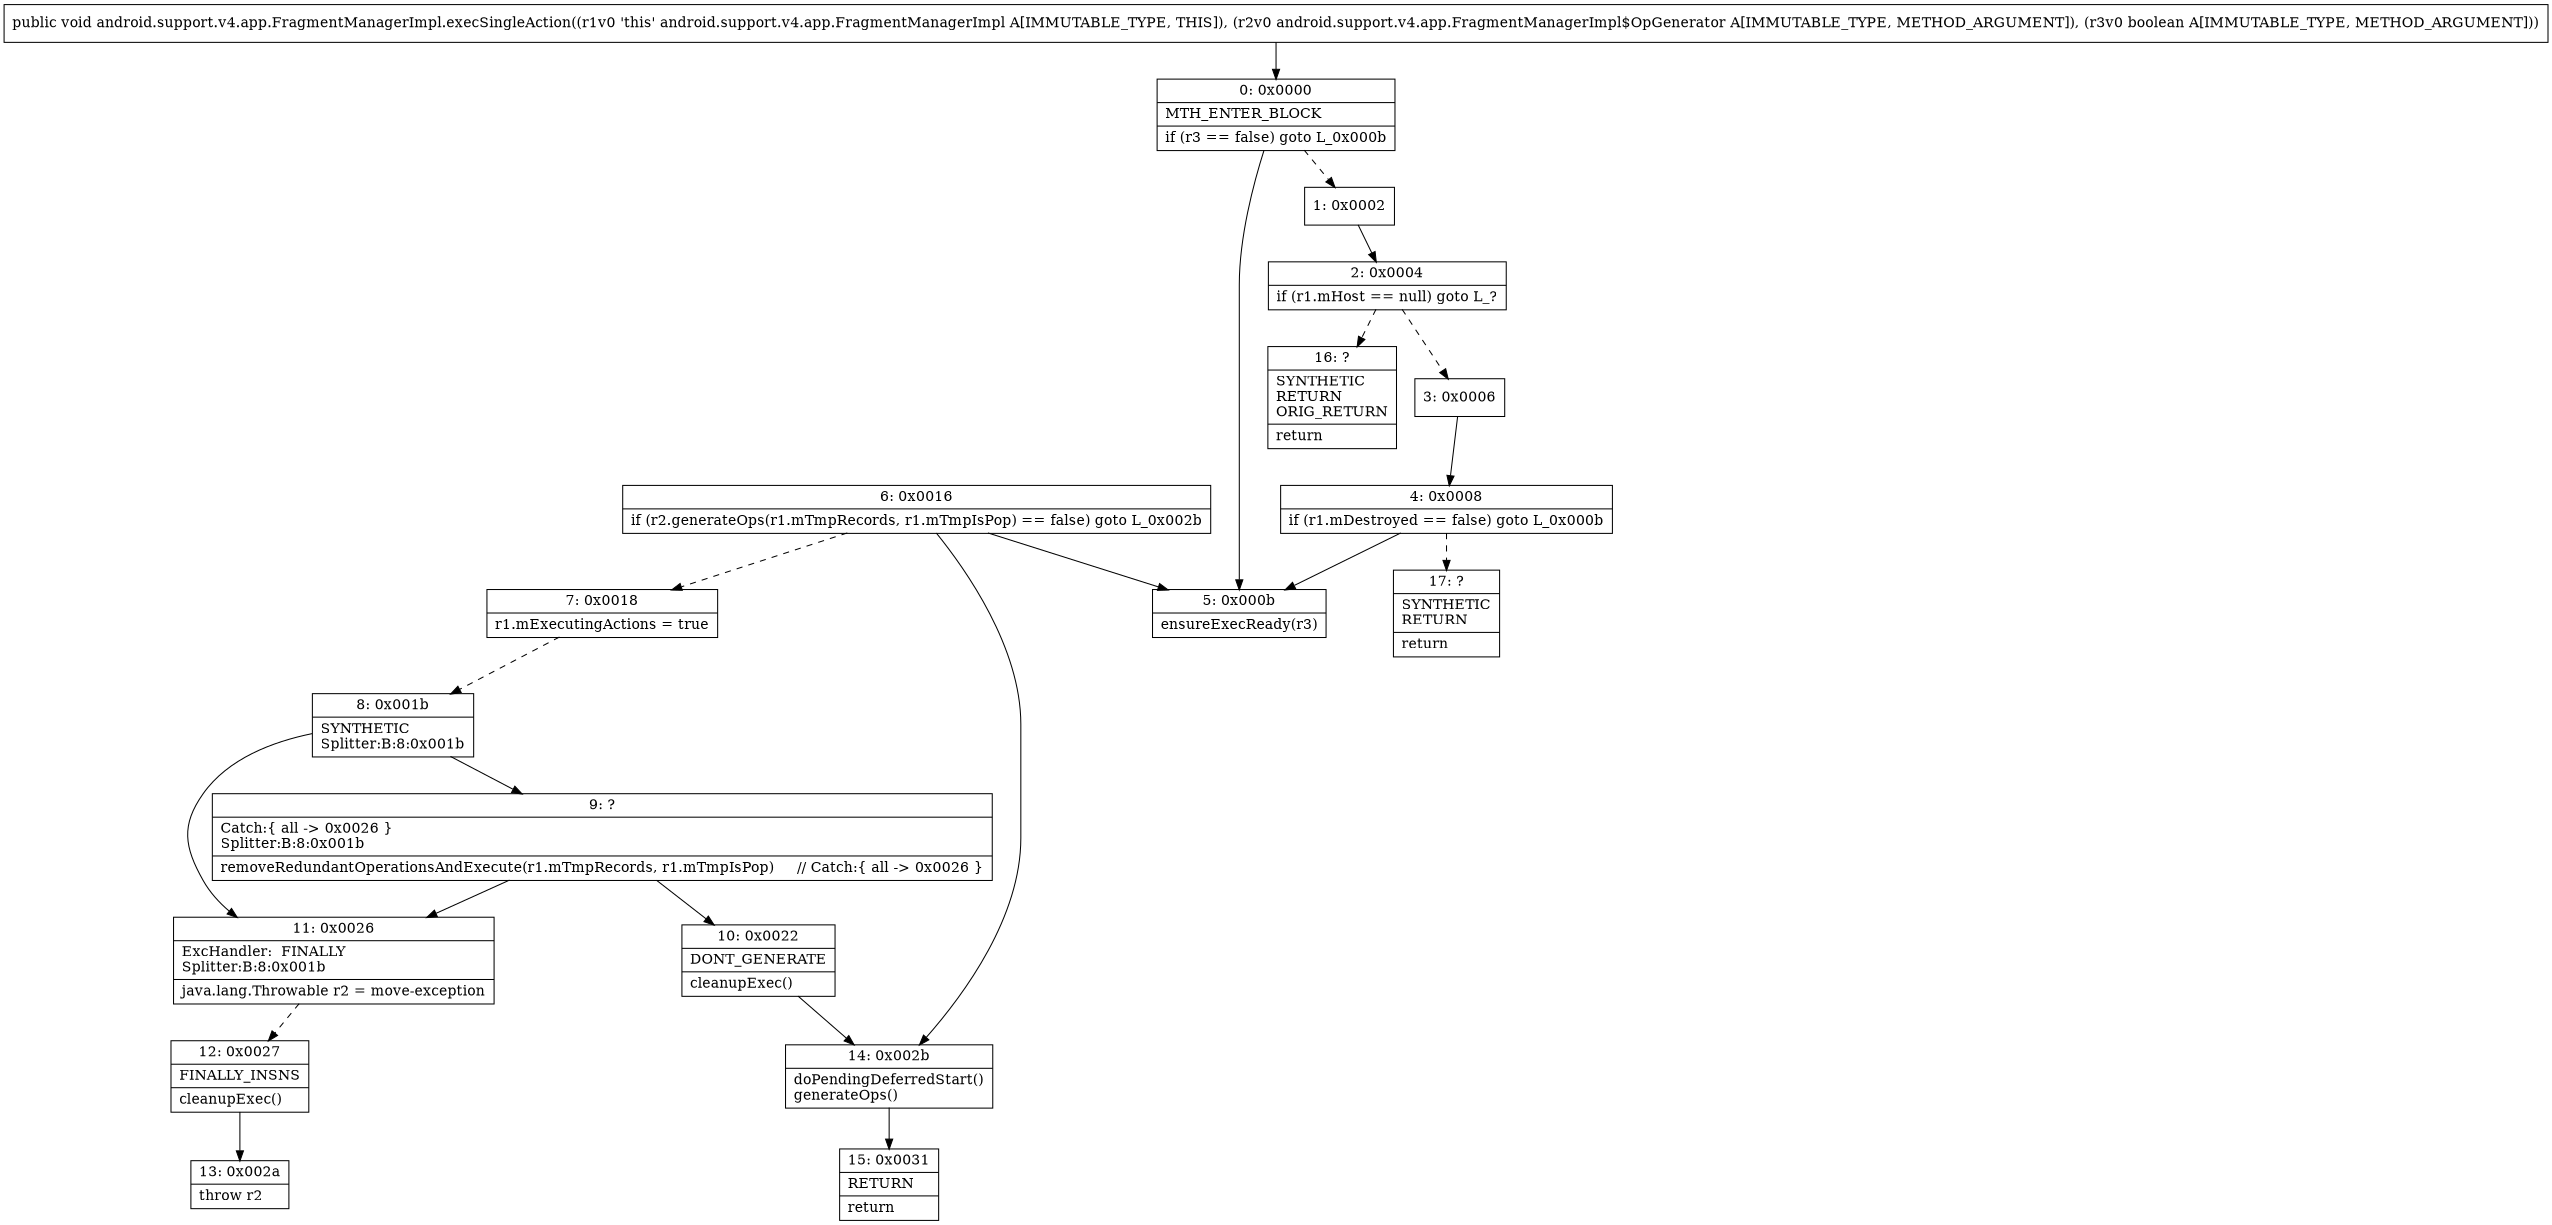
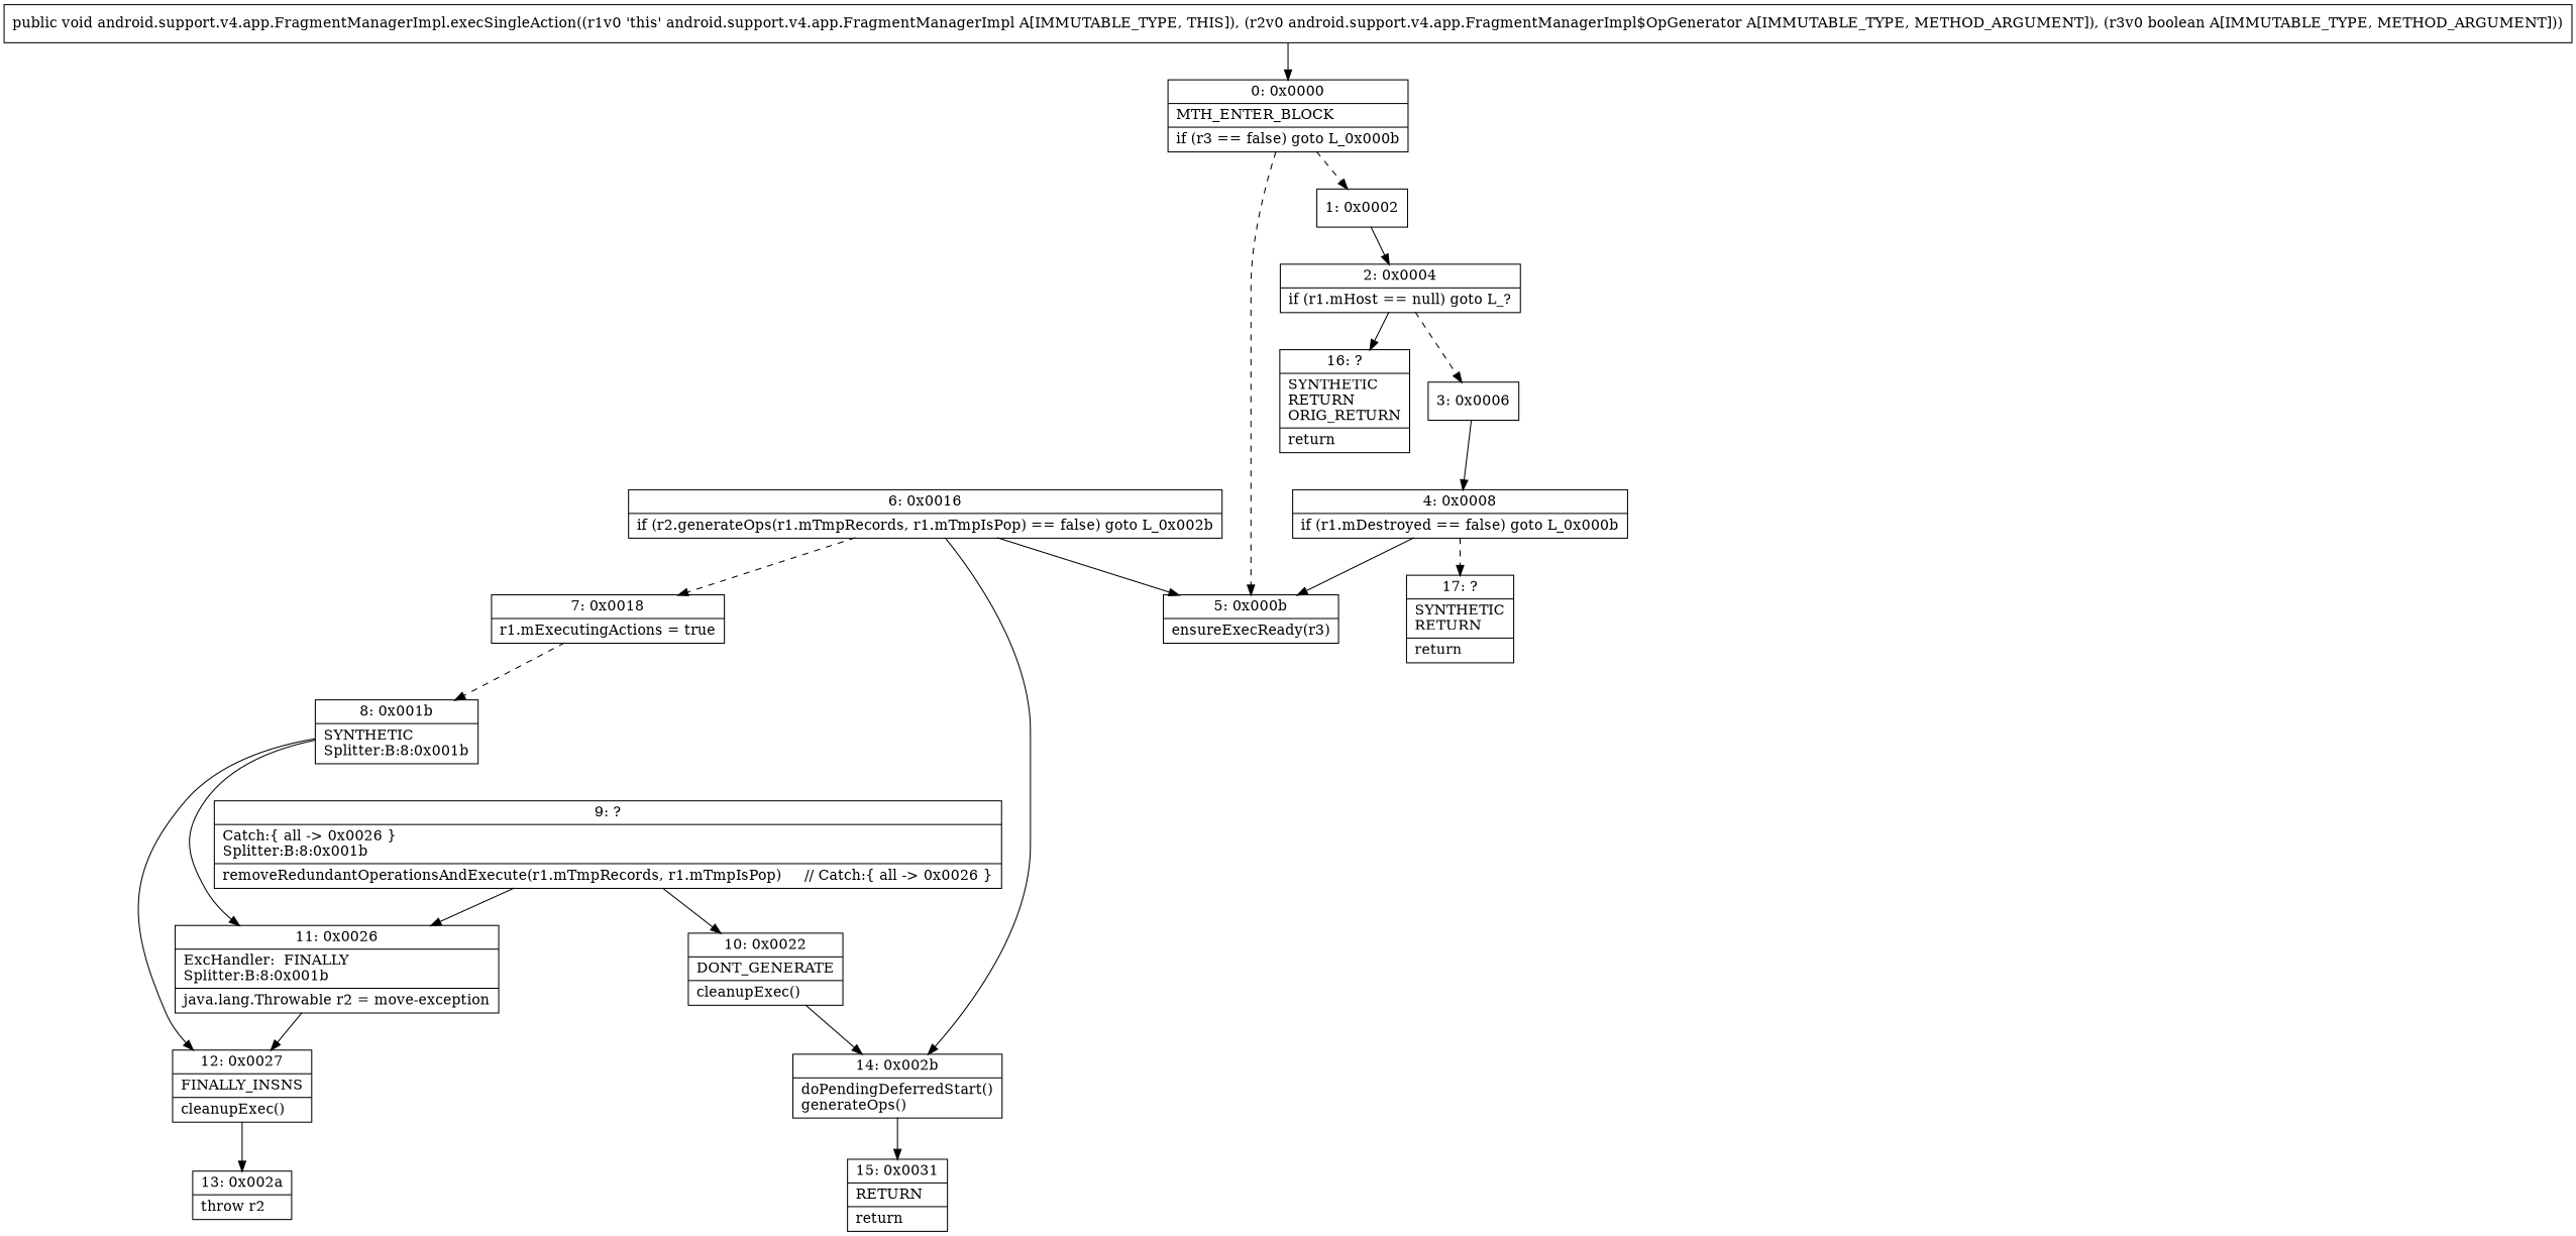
  digraph {
    node [shape=record]
    n1 [label="{0\:\ 0x0000|MTH_ENTER_BLOCK\l|if (r3 == false) goto L_0x000b\l}"]
    n2 [label="{1\:\ 0x0002}"]
    n3 [label="{5\:\ 0x000b|ensureExecReady(r3)\l}"]
    n4 [label="{2\:\ 0x0004|if (r1.mHost == null) goto L_?\l}"]
    n5 [label="{3\:\ 0x0006}"]
    n6 [label="{16\:\ ?|SYNTHETIC\lRETURN\lORIG_RETURN\l|return\l}"]
    n7 [label="{4\:\ 0x0008|if (r1.mDestroyed == false) goto L_0x000b\l}"]
    n8 [label="{17\:\ ?|SYNTHETIC\lRETURN\l|return\l}"]
    n9 [label="{6\:\ 0x0016|if (r2.generateOps(r1.mTmpRecords, r1.mTmpIsPop) == false) goto L_0x002b\l}"]
    n10 [label="{7\:\ 0x0018|r1.mExecutingActions = true\l}"]
    n11 [label="{14\:\ 0x002b|doPendingDeferredStart()\lgenerateOps()\l}"]
    n12 [label="{8\:\ 0x001b|SYNTHETIC\lSplitter:B:8:0x001b\l}"]
    n13 [label="{15\:\ 0x0031|RETURN\l|return\l}"]
    n14 [label="{9\:\ ?|Catch:\{ all \-\> 0x0026 \}\lSplitter:B:8:0x001b\l|removeRedundantOperationsAndExecute(r1.mTmpRecords, r1.mTmpIsPop)     \/\/ Catch:\{ all \-\> 0x0026 \}\l}"]
    n15 [label="{11\:\ 0x0026|ExcHandler:  FINALLY\lSplitter:B:8:0x001b\l|java.lang.Throwable r2 = move\-exception\l}"]
    n16 [label="{10\:\ 0x0022|DONT_GENERATE\l|cleanupExec()\l}"]
    n17 [label="{12\:\ 0x0027|FINALLY_INSNS\l|cleanupExec()\l}"]
    n18 [label="{13\:\ 0x002a|throw r2\l}"]
    n19 [label="{public void android.support.v4.app.FragmentManagerImpl.execSingleAction((r1v0 'this' android.support.v4.app.FragmentManagerImpl A[IMMUTABLE_TYPE, THIS]), (r2v0 android.support.v4.app.FragmentManagerImpl$OpGenerator A[IMMUTABLE_TYPE, METHOD_ARGUMENT]), (r3v0 boolean A[IMMUTABLE_TYPE, METHOD_ARGUMENT])) }"]
    n1 -> n2 [style=dashed]
-   n1 -> n3
+   n1 -> n3 [style=dashed]
    n2 -> n4
    n4 -> n5 [style=dashed]
-   n4 -> n6 [style=dashed]
+   n4 -> n6
    n5 -> n7
    n7 -> n3
    n7 -> n8 [style=dashed]
    n9 -> n3
    n9 -> n10 [style=dashed]
    n9 -> n11
    n10 -> n12 [style=dashed]
    n11 -> n13
-   n12 -> n14
+   n12 -> n17
    n12 -> n15
    n14 -> n15
    n14 -> n16
-   n15 -> n17 [style=dashed]
+   n15 -> n17
    n16 -> n11
    n17 -> n18
    n19 -> n1
  }
